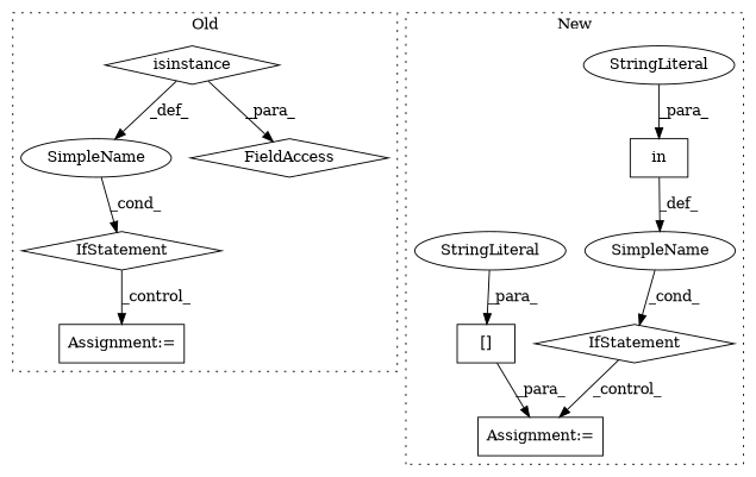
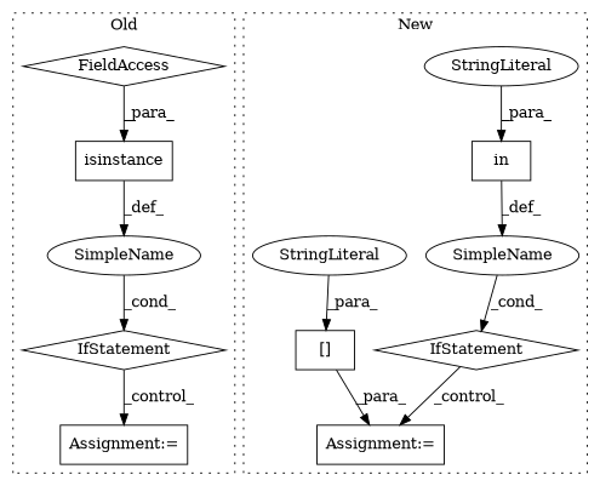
  digraph {
    node [a=25 shape=box]
-   n1 [a=32 l="11,1" label=isinstance s="5934,5956" shape=diamond]
+   n1 [a=32 l="11,1" label=isinstance s="5934,5956"]
    n2 [l="4,2" label=IfStatement s="5930,5957" shape=diamond]
    n3 [a=7 l=1 label="Assignment:=" s=6437]
    n4 [a=42 label=SimpleName shape=ellipse]
    n5 [a=22 l=4 label=FieldAccess s=5952 shape=diamond]
    n6 [a=105 l=19 label=in s=5780]
    n7 [l="4,2" label=IfStatement s="5770,5800" shape=diamond]
    n8 [a=7 l=1 label="Assignment:=" s=5932]
    n9 [a=42 label=SimpleName shape=ellipse]
    n10 [a=45 l=8 label=StringLiteral s=5780 shape=ellipse]
    n11 [a=2 l="8,1" label="[]" s="5933,5949"]
    n12 [a=45 l=8 label=StringLiteral s=5941 shape=ellipse]
    subgraph cluster_1 {
      label=Old
      style=dotted
      n1
      n2
      n3
      n4
      n5
    }
    subgraph cluster_2 {
      label=New
      style=dotted
      n6
      n7
      n8
      n9
      n10
      n11
      n12
    }
    n1 -> n4 [label=_def_]
    n2 -> n3 [label=_control_]
    n4 -> n2 [label=_cond_]
-   n1 -> n5 [label=_para_]
+   n5 -> n1 [label=_para_]
    n6 -> n9 [label=_def_]
    n7 -> n8 [label=_control_]
    n9 -> n7 [label=_cond_]
    n10 -> n6 [label=_para_]
    n11 -> n8 [label=_para_]
    n12 -> n11 [label=_para_]
  }
